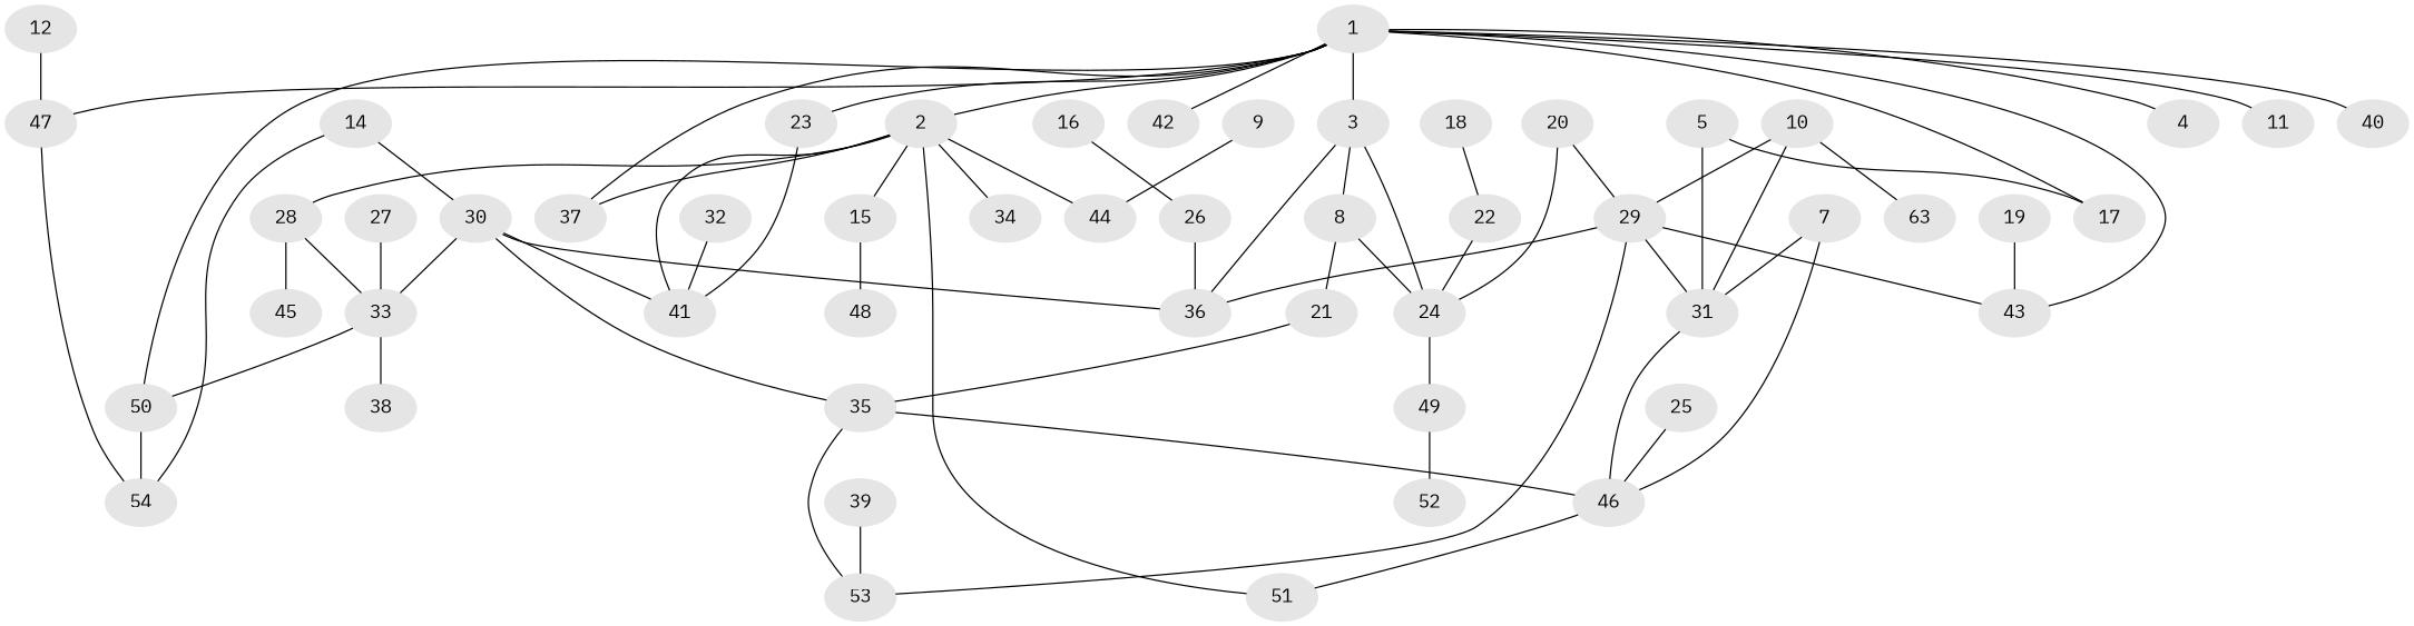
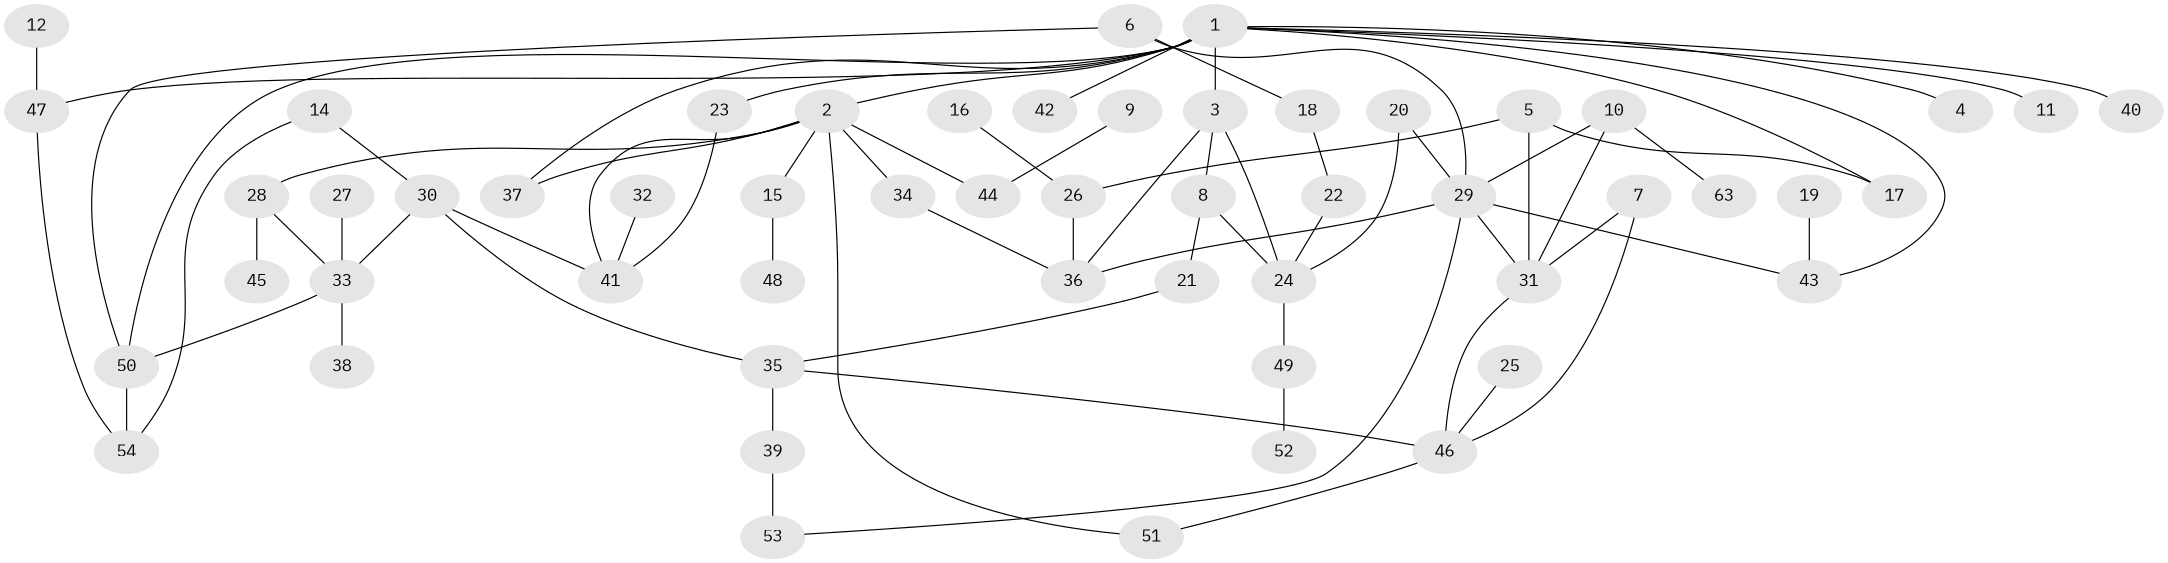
  graph {
    fontname="IBM Plex Mono"
    node [color=gray90 fontname="IBM Plex Mono" style=filled]
    edge [fontname="IBM Plex Mono" weight=1.0]
    1
    2
    3
    4
    11
    17
    23
    37
    40
    42
    43
    47
    50
    15
    28
    34
    41
    44
    51
    8
    24
    36
    54
    48
    33
    45
    21
    49
    5
    26
    31
    46
+   6
    18
    29
    22
    53
    7
    35
    9
    10
    n42 [label=63]
    12
    14
    30
    16
    19
    20
    39
    52
    25
    27
    38
    32
    1 -- 2
    1 -- 3 [weight=2.0]
    1 -- 4
    1 -- 11
    1 -- 17
    1 -- 23
    1 -- 37
    1 -- 40
    1 -- 42
    1 -- 43
    1 -- 47
    1 -- 50
    2 -- 37
    2 -- 15
    2 -- 28
    2 -- 34
    2 -- 41
    2 -- 44
    2 -- 51
    3 -- 8
    3 -- 24
    3 -- 36
    23 -- 41
    47 -- 54
    50 -- 54
    15 -- 48
    28 -- 33
    28 -- 45
    8 -- 24
    8 -- 21
    24 -- 49
    33 -- 50
    33 -- 38
    21 -- 35
    49 -- 52
    5 -- 17
+   5 -- 26
    5 -- 31
    26 -- 36
    31 -- 46
    46 -- 51
+   6 -- 50
+   6 -- 18
+   6 -- 29
    18 -- 22
    29 -- 43
    29 -- 36
    29 -- 31
    29 -- 53
    22 -- 24
    7 -- 31
    7 -- 46
    35 -- 46
-   35 -- 53
+   35 -- 39
    9 -- 44
    10 -- 31
    10 -- 29
    10 -- n42
    12 -- 47
    14 -- 54
    14 -- 30
    30 -- 41
-   30 -- 36
+   34 -- 36
    30 -- 33 [weight=2.0]
    30 -- 35
    16 -- 26
    19 -- 43
    20 -- 24
    20 -- 29
    39 -- 53
    25 -- 46
    27 -- 33
    32 -- 41
  }
